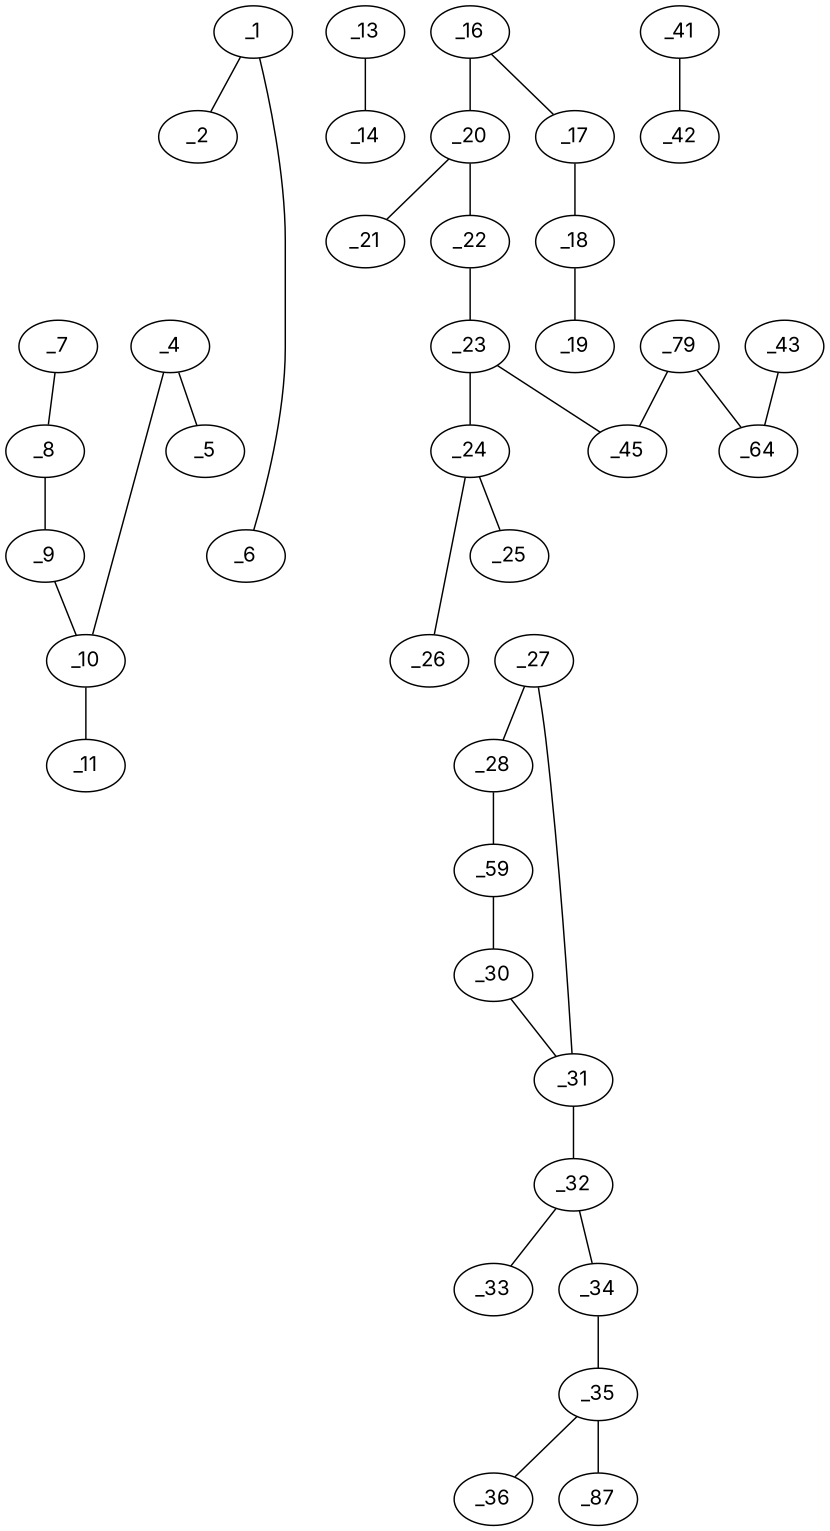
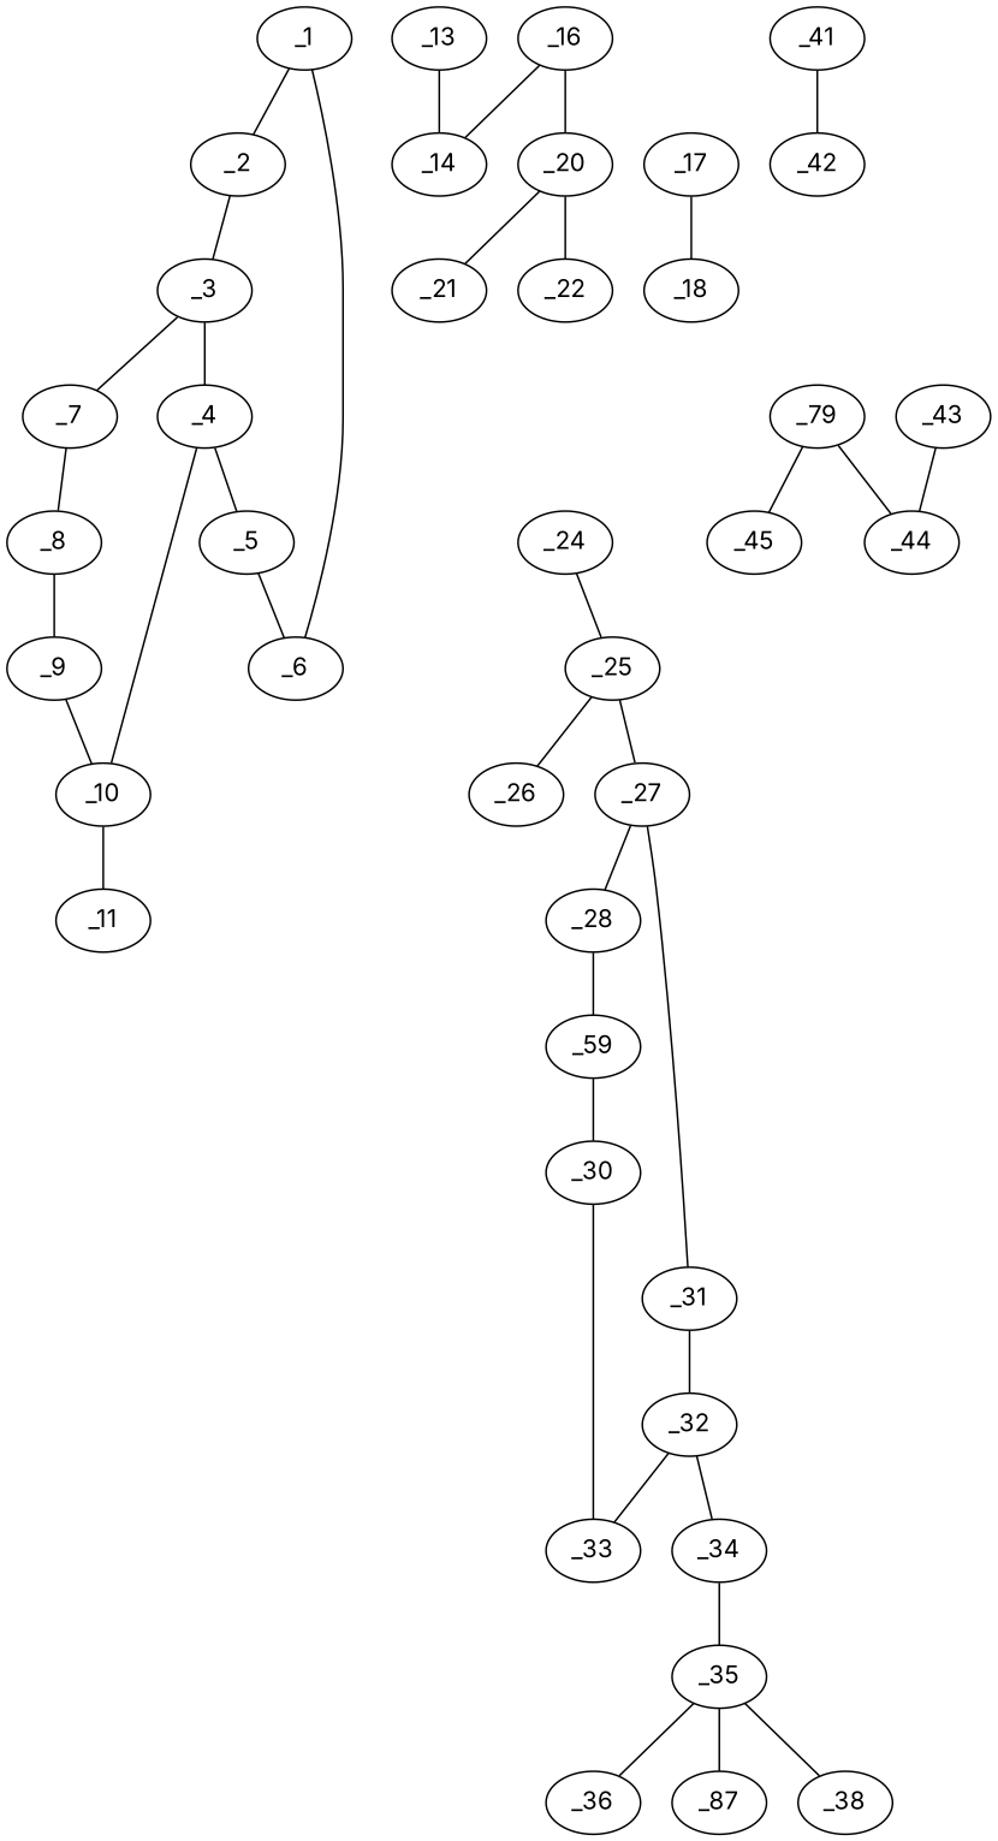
  graph {
    fontname=Inter
    node [charge=0 chem=1 fontname=Inter symbol="C  " x=4.5981 y=-0.7979]
    edge [fontname=Inter valence=1]
    _1 [chem=4 symbol="N  " x=2 y=6.2021]
    _2 [x=2.866 y=6.7021]
    _6 [x=2 y=5.2021]
+   _3 [x=3.7321 y=6.2021]
    _4 [x=3.7321 y=5.2021]
    _7 [y=6.7021]
    _5 [x=2.866 y=4.7021]
    _10 [y=4.7021]
    _8 [x=5.4641 y=6.2021]
    _11 [chem=2 symbol="O  " y=3.7021]
    _9 [x=5.4641 y=5.2021]
    _13 [x=5.4641 y=2.2021]
    _14 [chem=2 symbol="O  " y=1.7021]
    _16 [x=6.3301 y=0.7021]
    _17 [x=5.4641 y=0.2021]
    _20 [x=7.1961 y=0.2021]
    _18 [chem=5 symbol="S  " x=5.4641]
    _21 [chem=2 symbol="O  " x=8.0622 y=0.7021]
    _22 [chem=4 symbol="N  " x=7.1961]
-   _19 [y=-1.2979]
-   _23 [x=8.0622 y=-1.2979]
    _24 [x=8.0622 y=-2.2979]
    _45 [x=8.9282]
    _25 [x=7.1961 y=-2.7979]
    _26 [chem=2 symbol="O  " x=6.3301 y=-2.2979]
    _27 [chem=4 symbol="N  " x=7.1961 y=-3.7979]
    _28 [x=8.0051 y=-4.3857]
    _31 [x=6.3871 y=-4.3857]
    n29 [chem=5 label=_59 symbol="S  " x=7.6961 y=-5.3368]
    _32 [x=5.436 y=-4.0767]
    _30 [x=6.6961 y=-5.3368]
    _33 [chem=2 symbol="O  " x=5.2281 y=-3.0985]
    _34 [chem=4 symbol="N  " x=4.6929 y=-4.7458]
    _35 [x=4.9008 y=-5.724]
    _36 [x=5.1087 y=-6.7021]
    n36 [label=_87 x=5.879 y=-5.516]
+   _38 [x=3.9227 y=-5.9319]
    n38 [label=_79 x=9.7942 y=-1.2979]
-   _44 [x=10.6602 label=_64]
+   _44 [x=10.6602]
    _41 [x=10.6602 y=-2.7979]
    _42 [x=11.5263 y=-2.2979]
    _43 [x=11.5263 y=-1.2979]
    _1 -- _2
    _1 -- _6 [valence=2]
+   _2 -- _3 [valence=2]
+   _3 -- _4
+   _3 -- _7
    _4 -- _5 [valence=2]
    _4 -- _10
    _7 -- _8 [valence=2]
+   _5 -- _6
    _10 -- _11
    _8 -- _9
    _9 -- _10 [valence=2]
    _13 -- _14 [valence=2]
-   _16 -- _17
+   _16 -- _14
    _16 -- _20
    _17 -- _18
    _20 -- _21 [valence=2]
    _20 -- _22
-   _18 -- _19
-   _22 -- _23
-   _23 -- _24
-   _23 -- _45
    _24 -- _25
-   _24 -- _26 [valence=2]
+   _25 -- _26 [valence=2]
+   _25 -- _27
    _27 -- _28
    _27 -- _31
    _28 -- n29
    _31 -- _32
    n29 -- _30
    _32 -- _33 [valence=2]
    _32 -- _34
-   _30 -- _31
+   _30 -- _33
    _34 -- _35
    _35 -- _36
    _35 -- n36
+   _35 -- _38
    n38 -- _45
    n38 -- _44 [valence=2]
    _41 -- _42
    _43 -- _44
  }
